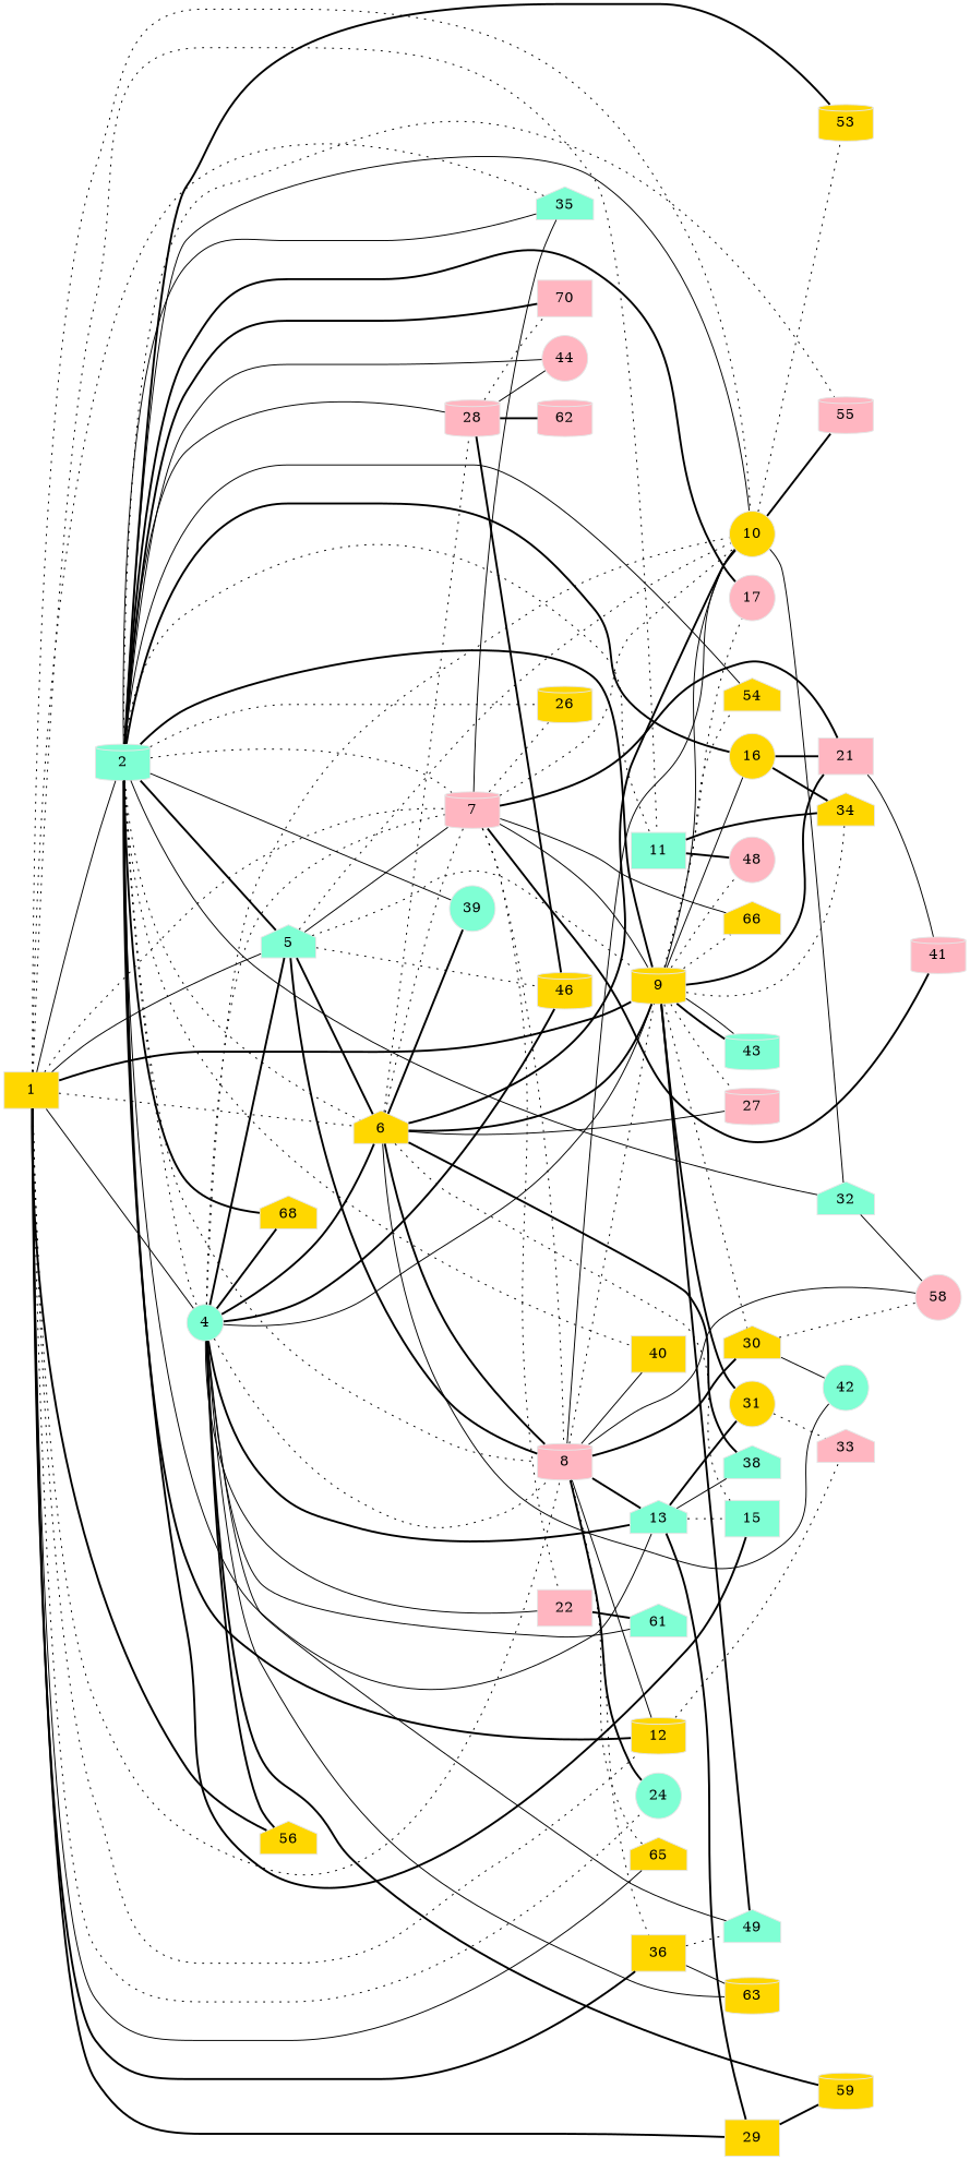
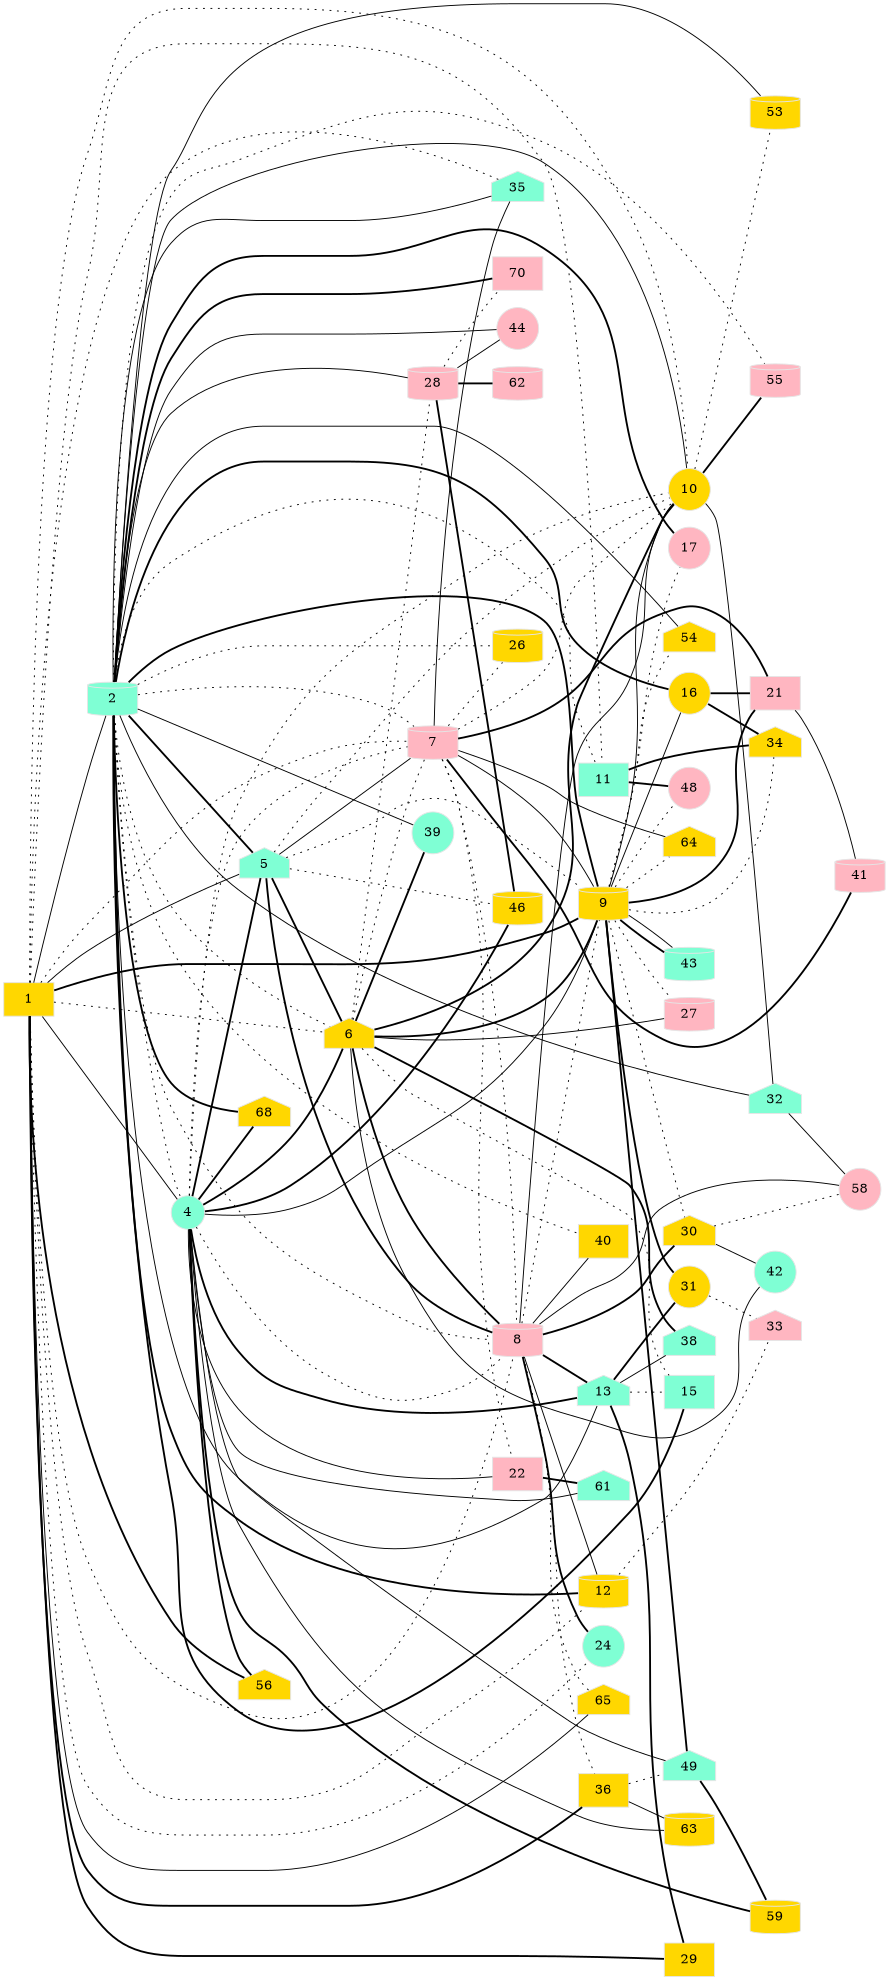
  graph {
    rankdir=LR
    node [color=gray90 fillcolor=gold shape=cylinder style=filled]
    edge [style=dotted]
    1 [shape=box super="+20"]
    2 [fillcolor=aquamarine super="+3"]
    4 [fillcolor=aquamarine shape=circle super="+23"]
    5 [fillcolor=aquamarine shape=house super="+14"]
    6 [shape=house super="+37"]
    7 [fillcolor=lightpink]
    8 [fillcolor=lightpink super="+69"]
    9 [super="+18"]
    10 [shape=circle super="+57"]
    11 [fillcolor=aquamarine shape=box super="+60"]
    12 [super="+19"]
    24 [fillcolor=aquamarine shape=circle]
    29 [shape=box]
    35 [fillcolor=aquamarine shape=house super="+51"]
    36 [shape=box]
    56 [shape=house]
    65 [shape=house]
    13 [fillcolor=aquamarine shape=house super="+25"]
    15 [fillcolor=aquamarine shape=box]
    16 [shape=circle]
    17 [fillcolor=lightpink shape=circle]
    26
    28 [fillcolor=lightpink super="+52"]
    32 [fillcolor=aquamarine shape=house]
    39 [fillcolor=aquamarine shape=circle]
    40 [shape=box]
    44 [fillcolor=lightpink shape=circle]
    53
    54 [shape=house]
    55 [fillcolor=lightpink]
    68 [shape=house]
    70 [fillcolor=lightpink shape=box]
    22 [fillcolor=lightpink shape=box]
    n34 [label=46]
    49 [fillcolor=aquamarine shape=house super="+50"]
    59
    61 [fillcolor=aquamarine shape=house]
    63
    27 [fillcolor=lightpink]
    38 [fillcolor=aquamarine shape=house]
    42 [fillcolor=aquamarine shape=circle]
    21 [fillcolor=lightpink shape=box super="+46"]
    41 [fillcolor=lightpink]
-   66 [shape=house]
+   66 [shape=house label=64]
    30 [shape=house]
    58 [fillcolor=lightpink shape=circle super="+64"]
    31 [shape=circle]
    34 [shape=house super="+47"]
    43 [fillcolor=aquamarine]
    48 [fillcolor=lightpink shape=circle]
    33 [fillcolor=lightpink shape=house super="+67"]
    62 [fillcolor=lightpink]
    1 -- 2 [style=solid weight=2]
    1 -- 4 [style=solid]
    1 -- 5 [style=solid]
    1 -- 6
    1 -- 7
    1 -- 8
    1 -- 9 [style=bold weight=2]
    1 -- 10
    1 -- 11
    1 -- 12
    1 -- 24
    1 -- 29 [style=bold]
    1 -- 35
    1 -- 36 [style=bold]
    1 -- 56 [style=bold]
    1 -- 65 [style=solid]
    2 -- 4 [weight=2]
    2 -- 5 [style=bold weight=2]
    2 -- 6 [weight=2]
    2 -- 7 [weight=2]
    2 -- 8 [weight=2]
    2 -- 9 [style=bold weight=2]
    2 -- 10 [style=solid weight=2]
    2 -- 11
    2 -- 12 [style=bold]
    2 -- 35 [style=solid]
    2 -- 13 [style=solid]
    2 -- 15 [style=bold]
    2 -- 16 [style=bold]
    2 -- 17 [style=bold]
    2 -- 26
    2 -- 28 [style=solid]
    2 -- 32 [style=solid]
    2 -- 39 [style=solid]
    2 -- 40
    2 -- 44 [style=solid]
-   2 -- 53 [style=bold]
+   2 -- 53 [style=solid]
    2 -- 54 [style=solid]
    2 -- 55
    2 -- 68 [style=bold]
    2 -- 70 [style=bold]
    4 -- 5 [style=bold weight=2]
    4 -- 6 [style=bold weight=2]
    4 -- 7
    4 -- 8
    4 -- 9 [style=solid]
    4 -- 10
    4 -- 56 [style=bold]
    4 -- 13 [style=bold]
    4 -- 68 [style=bold]
    4 -- 22 [style=solid]
    4 -- n34 [style=bold]
    4 -- 49 [style=solid]
    4 -- 59 [style=bold]
    4 -- 61 [style=solid]
    4 -- 63 [style=solid]
    5 -- 6 [style=bold]
    5 -- 7 [style=solid]
    5 -- 8 [style=bold]
    5 -- 9 [weight=2]
    5 -- 10
    5 -- n34
    6 -- 7
    6 -- 8 [style=bold weight=2]
    6 -- 9 [style=bold]
    6 -- 10 [style=bold]
    6 -- 15
    6 -- 28
    6 -- 39 [style=bold]
    6 -- 27 [style=solid]
    6 -- 38 [style=bold]
    6 -- 42 [style=solid]
    7 -- 8
    7 -- 9 [style=solid]
    7 -- 10
    7 -- 35 [style=solid]
    7 -- 26
    7 -- 22
    7 -- 21 [style=bold]
    7 -- 41 [style=bold]
    7 -- 66 [style=solid]
    8 -- 9
    8 -- 10 [style=solid weight=2]
    8 -- 12 [style=solid]
    8 -- 24 [style=bold]
    8 -- 36
    8 -- 65
    8 -- 13 [style=bold]
    8 -- 40 [style=solid]
    8 -- 30 [style=bold]
    8 -- 58 [style=solid]
    9 -- 10 [style=solid]
    9 -- 16 [style=solid]
    9 -- 17
    9 -- 54
    9 -- 49 [style=bold]
    9 -- 27
    9 -- 21 [style=bold]
    9 -- 66
    9 -- 30
    9 -- 31 [style=bold]
    9 -- 34
    9 -- 43 [style=bold]
    9 -- 43 [style=solid]
    9 -- 48
    10 -- 32 [style=solid]
    10 -- 53
    10 -- 55 [style=bold]
    11 -- 34 [style=bold]
    11 -- 48 [style=bold weight=2]
    12 -- 33
-   29 -- 59 [style=bold]
+   49 -- 59 [style=bold]
    36 -- 49
    36 -- 63 [style=solid]
    13 -- 29 [style=bold]
    13 -- 15
    13 -- 38 [style=solid]
    13 -- 31 [style=bold]
    16 -- 21 [style=bold]
    16 -- 34 [style=bold]
    28 -- 44 [style=solid]
    28 -- 70
    28 -- n34 [style=bold]
    28 -- 62 [style=bold]
    32 -- 58 [style=solid]
    22 -- 61 [style=bold]
    21 -- 41 [style=solid]
    30 -- 42 [style=solid]
    30 -- 58
    31 -- 33 [weight=2]
  }
